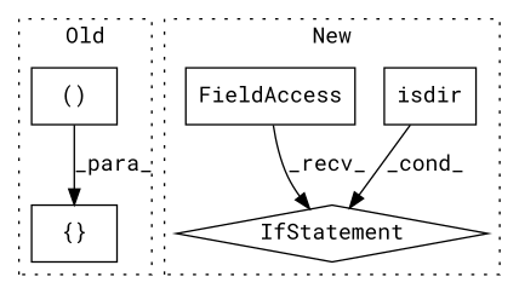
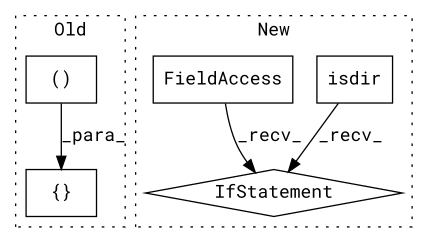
  digraph {
    fontname="Roboto Mono"
    node [fontname="Roboto Mono" shape=box]
    edge [fontname="Roboto Mono"]
    n1 [a=4 l="6,2" label="{}" s="4960,5039"]
    n2 [a=106 l=73 label="()" s=4966]
    n3 [a=32 l="6,1" label=isdir s="7887,7905"]
    n4 [a=22 l=7 label=FieldAccess s=7879]
    n5 [a=25 l="4,2" label=IfStatement s="7875,7906" shape=diamond]
    subgraph cluster_1 {
      label=Old
      style=dotted
      n1
      n2
    }
    subgraph cluster_2 {
      label=New
      style=dotted
      n3
      n4
      n5
    }
    n2 -> n1 [label=_para_]
-   n3 -> n5 [label=_cond_]
+   n3 -> n5 [label=_recv_]
    n4 -> n5 [label=_recv_]
  }
